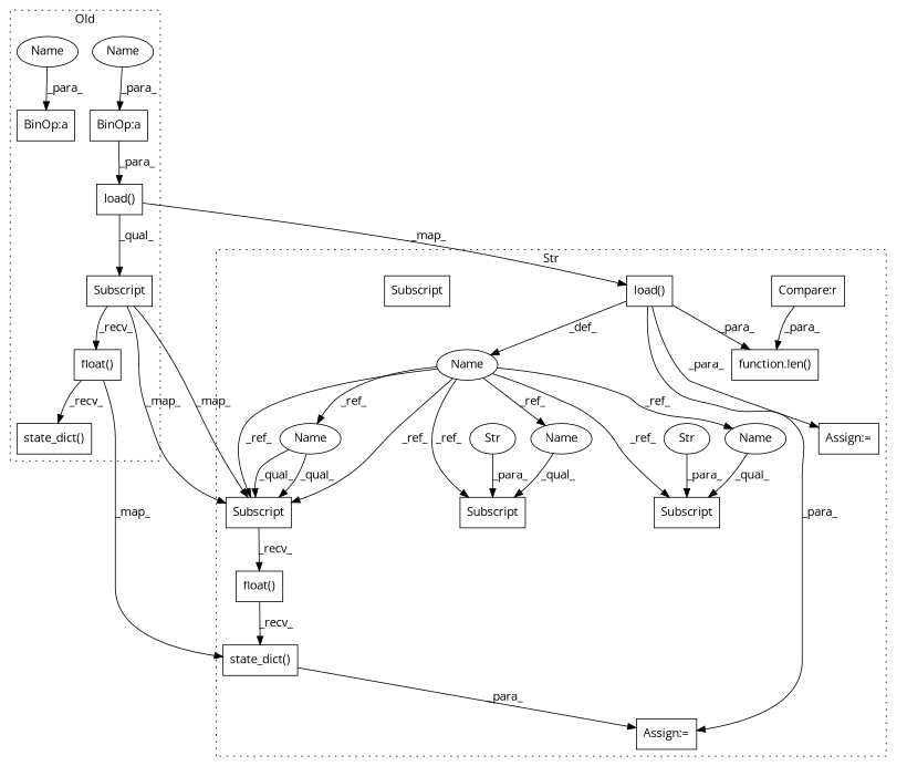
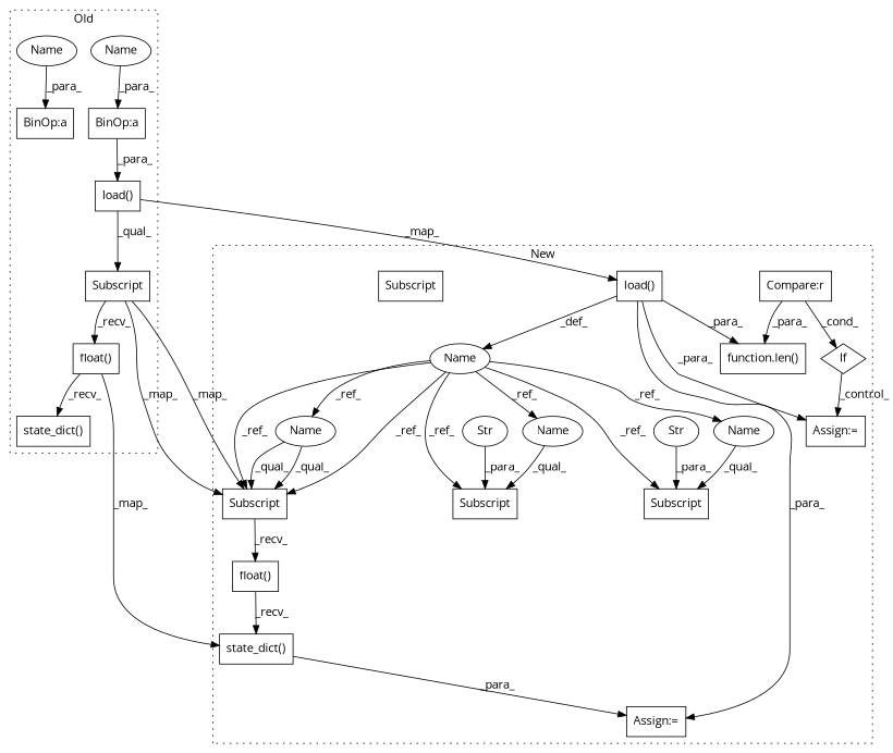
  digraph {
    fontname="Open Sans"
    node [a=75 fontname="Open Sans" l=4 s=1161 shape=box]
    edge [fontname="Open Sans"]
    n1 [l=80 label="state_dict()" s=1031]
    n2 [a=82 l=3 label="BinOp:a" s=907]
    n3 [l="11,35" label="load()" s="1031,1046"]
    n4 [a=82 l=3 label="BinOp:a" s=772]
    n5 [l=67 label="float()" s=1031]
    n6 [a=63 l="59,0" label=Subscript s="1031,0"]
    n7 [a=87 label=Name s=910 shape=ellipse]
    n8 [a=87 label=Name s=775 shape=ellipse]
    n9 [l="4,1" label="function.len()" s="1405,1428"]
    n10 [a=68 l=3 label="Assign:=" s=1469]
+   n11 [a=96 l=3 label=If s=1402 shape=diamond]
    n12 [a=40 l=35 label="Compare:r" s=1405]
    n13 [l="11,35" label="load()" s="1076,1092"]
    n14 [l=34 label="state_dict()"]
    n15 [l=21 label="float()"]
    n16 [a=63 l="13,0" label=Subscript s="1161,0"]
    n17 [a=87 label=Name s=1069 shape=ellipse]
    n18 [a=63 l="13,0" label=Subscript s="1472,0"]
    n19 [a=66 l=7 label=Str s=1477 shape=ellipse]
    n20 [a=63 l="13,0" label=Subscript s="1409,0"]
    n21 [a=66 l=7 label=Str s=1414 shape=ellipse]
    n22 [a=68 l=3 label="Assign:=" s=1158]
    n23 [a=87 label=Name s=1409 shape=ellipse]
    n24 [a=63 l="13,0" label=Subscript s="1161,0"]
    n25 [a=87 label=Name s=1472 shape=ellipse]
    n26 [a=87 label=Name shape=ellipse]
    subgraph cluster_1 {
      label=Old
      style=dotted
      n1
      n2
      n3
      n4
      n5
      n6
      n7
      n8
    }
    subgraph cluster_2 {
-     label=Str
+     label=New
      style=dotted
      n9
      n10
+     n11
      n12
      n13
      n14
      n15
      n16
      n17
      n18
      n19
      n20
      n21
      n22
      n23
      n24
      n25
      n26
    }
    n2 -> n3 [label=_para_]
    n3 -> n6 [label=_qual_]
    n3 -> n13 [label=_map_]
    n5 -> n1 [label=_recv_]
    n5 -> n14 [label=_map_]
    n6 -> n5 [label=_recv_]
    n6 -> n24 [label=_map_]
    n6 -> n24 [label=_map_]
    n7 -> n2 [label=_para_]
    n8 -> n4 [label=_para_]
+   n11 -> n10 [label=_control_]
    n12 -> n9 [label=_para_]
+   n12 -> n11 [label=_cond_]
    n13 -> n9 [label=_para_]
    n13 -> n10 [label=_para_]
    n13 -> n17 [label=_def_]
    n13 -> n22 [label=_para_]
    n14 -> n22 [label=_para_]
    n15 -> n14 [label=_recv_]
    n17 -> n18 [label=_ref_]
    n17 -> n20 [label=_ref_]
    n17 -> n23 [label=_ref_]
    n17 -> n24 [label=_ref_]
    n17 -> n24 [label=_ref_]
    n17 -> n25 [label=_ref_]
    n17 -> n26 [label=_ref_]
    n19 -> n18 [label=_para_]
    n21 -> n20 [label=_para_]
    n23 -> n20 [label=_qual_]
    n24 -> n15 [label=_recv_]
    n25 -> n18 [label=_qual_]
    n26 -> n24 [label=_qual_]
    n26 -> n24 [label=_qual_]
  }
